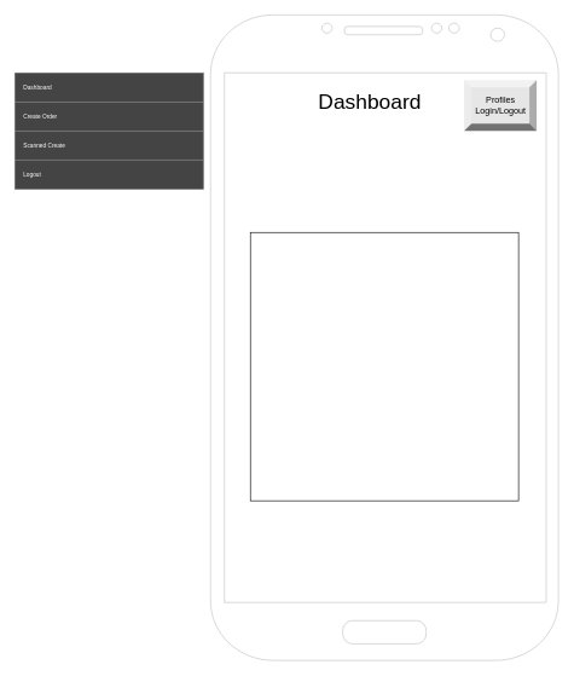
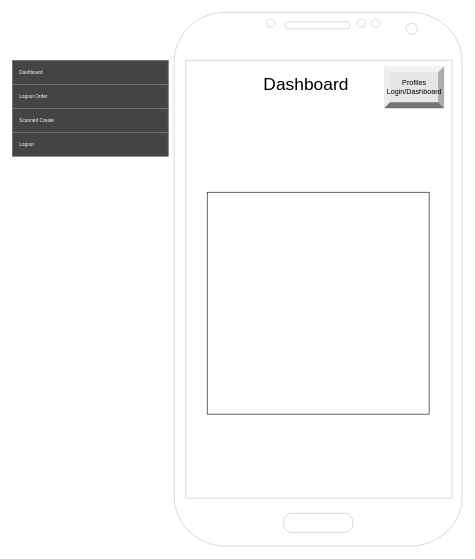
  <mxCell id="0" />
  <mxCell id="1" parent="0" />
  <mxCell id="2" value="" style="verticalLabelPosition=bottom;verticalAlign=top;html=1;shadow=0;dashed=0;strokeWidth=1;shape=mxgraph.android.phone2;strokeColor=#c0c0c0;" vertex="1" parent="1"><mxGeometry x="290" y="20" width="480" height="890" as="geometry" /></mxCell>
  <mxCell id="3" value="" style="strokeWidth=1;html=1;shadow=0;dashed=0;shape=mxgraph.android.rrect;rSize=0;strokeColor=#888888;fillColor=#444444;" vertex="1" parent="1"><mxGeometry x="20" y="100" width="260" height="160" as="geometry" /></mxCell>
  <mxCell id="4" value="Dashboard" style="strokeColor=inherit;fillColor=inherit;gradientColor=inherit;strokeWidth=1;html=1;shadow=0;dashed=0;shape=mxgraph.android.rrect;rSize=0;align=left;spacingLeft=10;fontSize=8;fontColor=#ffffff;" vertex="1" parent="3"><mxGeometry width="260" height="40" as="geometry" /></mxCell>
- <mxCell id="5" value="Create Order" style="strokeColor=inherit;fillColor=inherit;gradientColor=inherit;strokeWidth=1;html=1;shadow=0;dashed=0;shape=mxgraph.android.rrect;rSize=0;align=left;spacingLeft=10;fontSize=8;fontColor=#ffffff;" vertex="1" parent="3"><mxGeometry y="40" width="260" height="40" as="geometry" /></mxCell>
+ <mxCell id="5" value="Logout Order" style="strokeColor=inherit;fillColor=inherit;gradientColor=inherit;strokeWidth=1;html=1;shadow=0;dashed=0;shape=mxgraph.android.rrect;rSize=0;align=left;spacingLeft=10;fontSize=8;fontColor=#ffffff;" vertex="1" parent="3"><mxGeometry y="40" width="260" height="40" as="geometry" /></mxCell>
  <mxCell id="6" value="Scanned Create" style="strokeColor=inherit;fillColor=inherit;gradientColor=inherit;strokeWidth=1;html=1;shadow=0;dashed=0;shape=mxgraph.android.rrect;rSize=0;align=left;spacingLeft=10;fontSize=8;fontColor=#ffffff;" vertex="1" parent="3"><mxGeometry y="80" width="260" height="40" as="geometry" /></mxCell>
  <mxCell id="7" value="Logout" style="strokeColor=inherit;fillColor=inherit;gradientColor=inherit;strokeWidth=1;html=1;shadow=0;dashed=0;shape=mxgraph.android.rrect;rSize=0;align=left;spacingLeft=10;fontSize=8;fontColor=#ffffff;" vertex="1" parent="3"><mxGeometry y="120" width="260" height="40" as="geometry" /></mxCell>
- <mxCell id="8" value="Profiles&lt;br&gt;Login/Logout" style="labelPosition=center;verticalLabelPosition=middle;align=center;html=1;shape=mxgraph.basic.shaded_button;dx=10;fillColor=#E6E6E6;strokeColor=none;" vertex="1" parent="1"><mxGeometry x="640" y="110" width="100" height="70" as="geometry" /></mxCell>
+ <mxCell id="8" value="Profiles&lt;br&gt;Login/Dashboard" style="labelPosition=center;verticalLabelPosition=middle;align=center;html=1;shape=mxgraph.basic.shaded_button;dx=10;fillColor=#E6E6E6;strokeColor=none;" vertex="1" parent="1"><mxGeometry x="640" y="110" width="100" height="70" as="geometry" /></mxCell>
  <mxCell id="9" value="" style="whiteSpace=wrap;html=1;aspect=fixed;fontSize=29;" vertex="1" parent="1"><mxGeometry x="345" y="320" width="370" height="370" as="geometry" /></mxCell>
  <mxCell id="10" value="" style="shape=image;html=1;verticalAlign=top;verticalLabelPosition=bottom;labelBackgroundColor=#ffffff;imageAspect=0;aspect=fixed;image=https://cdn1.iconfinder.com/data/icons/feather-2/24/camera-128.png" vertex="1" parent="1"><mxGeometry x="375" y="360" width="310" height="310" as="geometry" /></mxCell>
  <mxCell id="11" value="" style="shape=image;html=1;verticalAlign=top;verticalLabelPosition=bottom;labelBackgroundColor=#ffffff;imageAspect=0;aspect=fixed;image=https://cdn1.iconfinder.com/data/icons/ios-11-glyphs/30/qr_code-128.png" vertex="1" parent="1"><mxGeometry x="501" y="502" width="58" height="58" as="geometry" /></mxCell>
  <mxCell id="12" value="Dashboard" style="text;html=1;strokeColor=none;fillColor=none;align=center;verticalAlign=middle;whiteSpace=wrap;rounded=0;opacity=0;fontSize=29;" vertex="1" parent="1"><mxGeometry x="440" y="120" width="140" height="40" as="geometry" /></mxCell>
